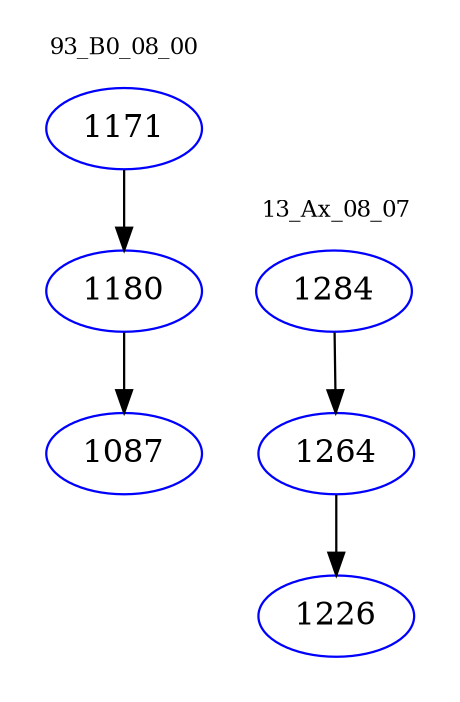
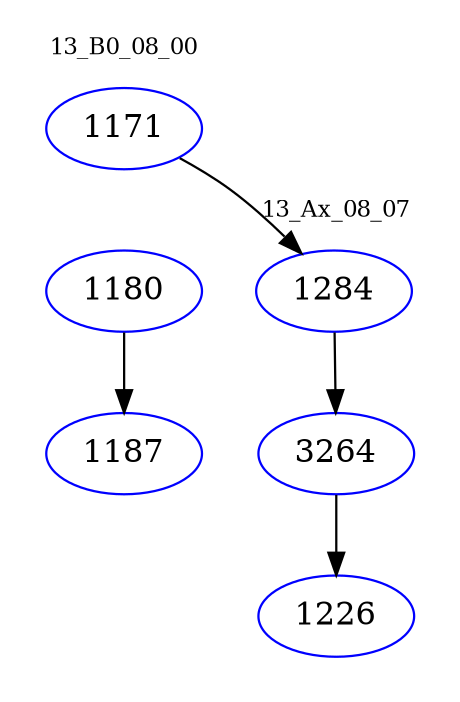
  digraph {
    node [color=blue]
    edge [color=black]
    n1 [label=1284]
-   n2 [label=1264]
+   n2 [label=3264]
    n3 [label=1226]
    n4 [label=1171]
    n5 [label=1180]
-   n6 [label=1087]
+   n6 [label=1187]
    subgraph cluster_1 {
      color=white
      fontsize=10
      label="13_Ax_08_07"
      n1
      n2
      n3
    }
    subgraph cluster_2 {
      color=white
      fontsize=10
-     label="93_B0_08_00"
+     label="13_B0_08_00"
      n4
      n5
      n6
    }
    n1 -> n2
    n2 -> n3
-   n4 -> n5
+   n4 -> n1
    n5 -> n6
  }
